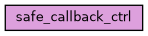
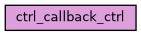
  digraph {
    rankdir=LR
-   n1 [color=black fillcolor=plum fontname=Helvetica fontsize=10 height=0.2 label=safe_callback_ctrl shape=box style=filled width=0.4]
+   n1 [color=black fillcolor=plum fontname=Helvetica fontsize=10 height=0.2 label=ctrl_callback_ctrl shape=box style=filled width=0.4]
  }
